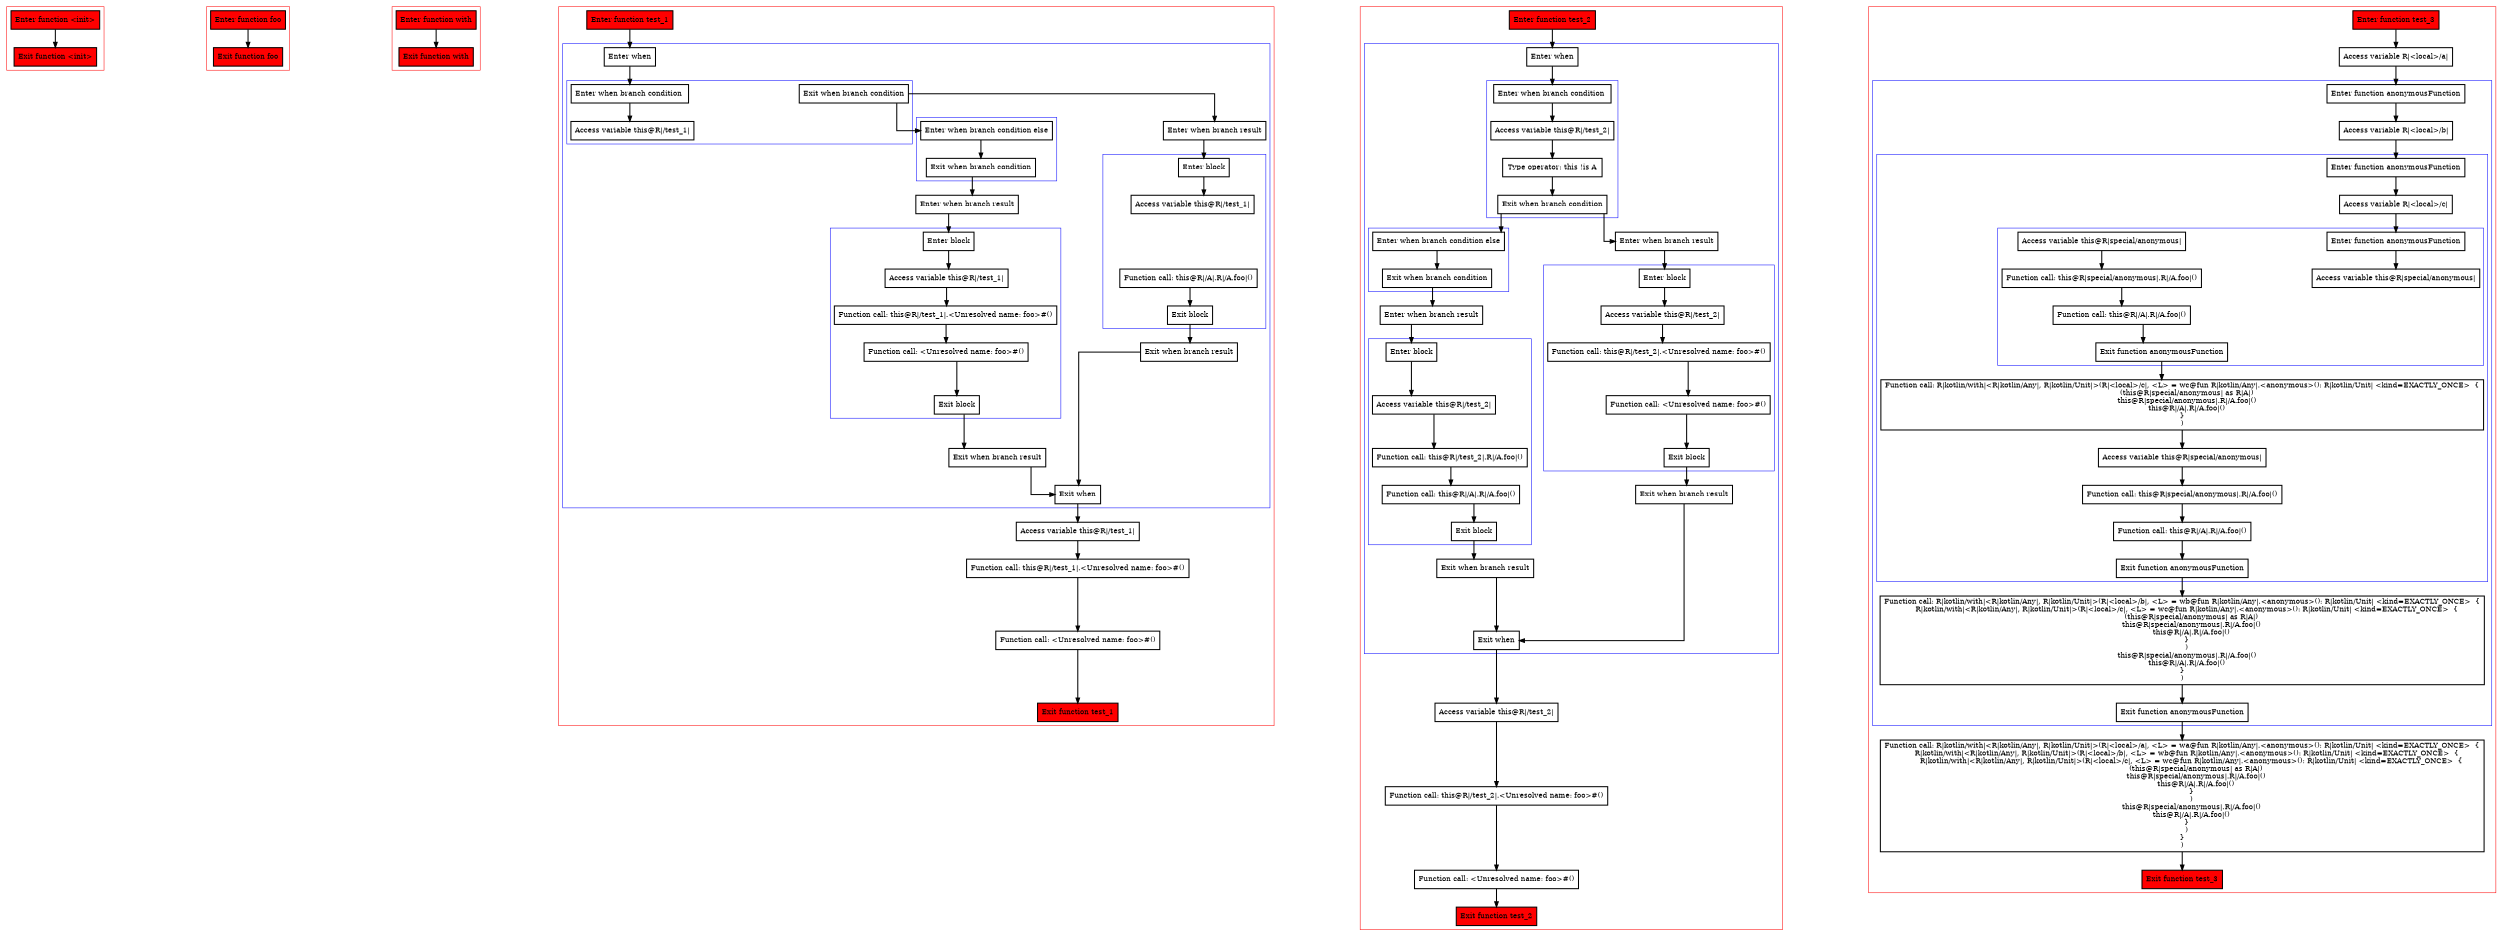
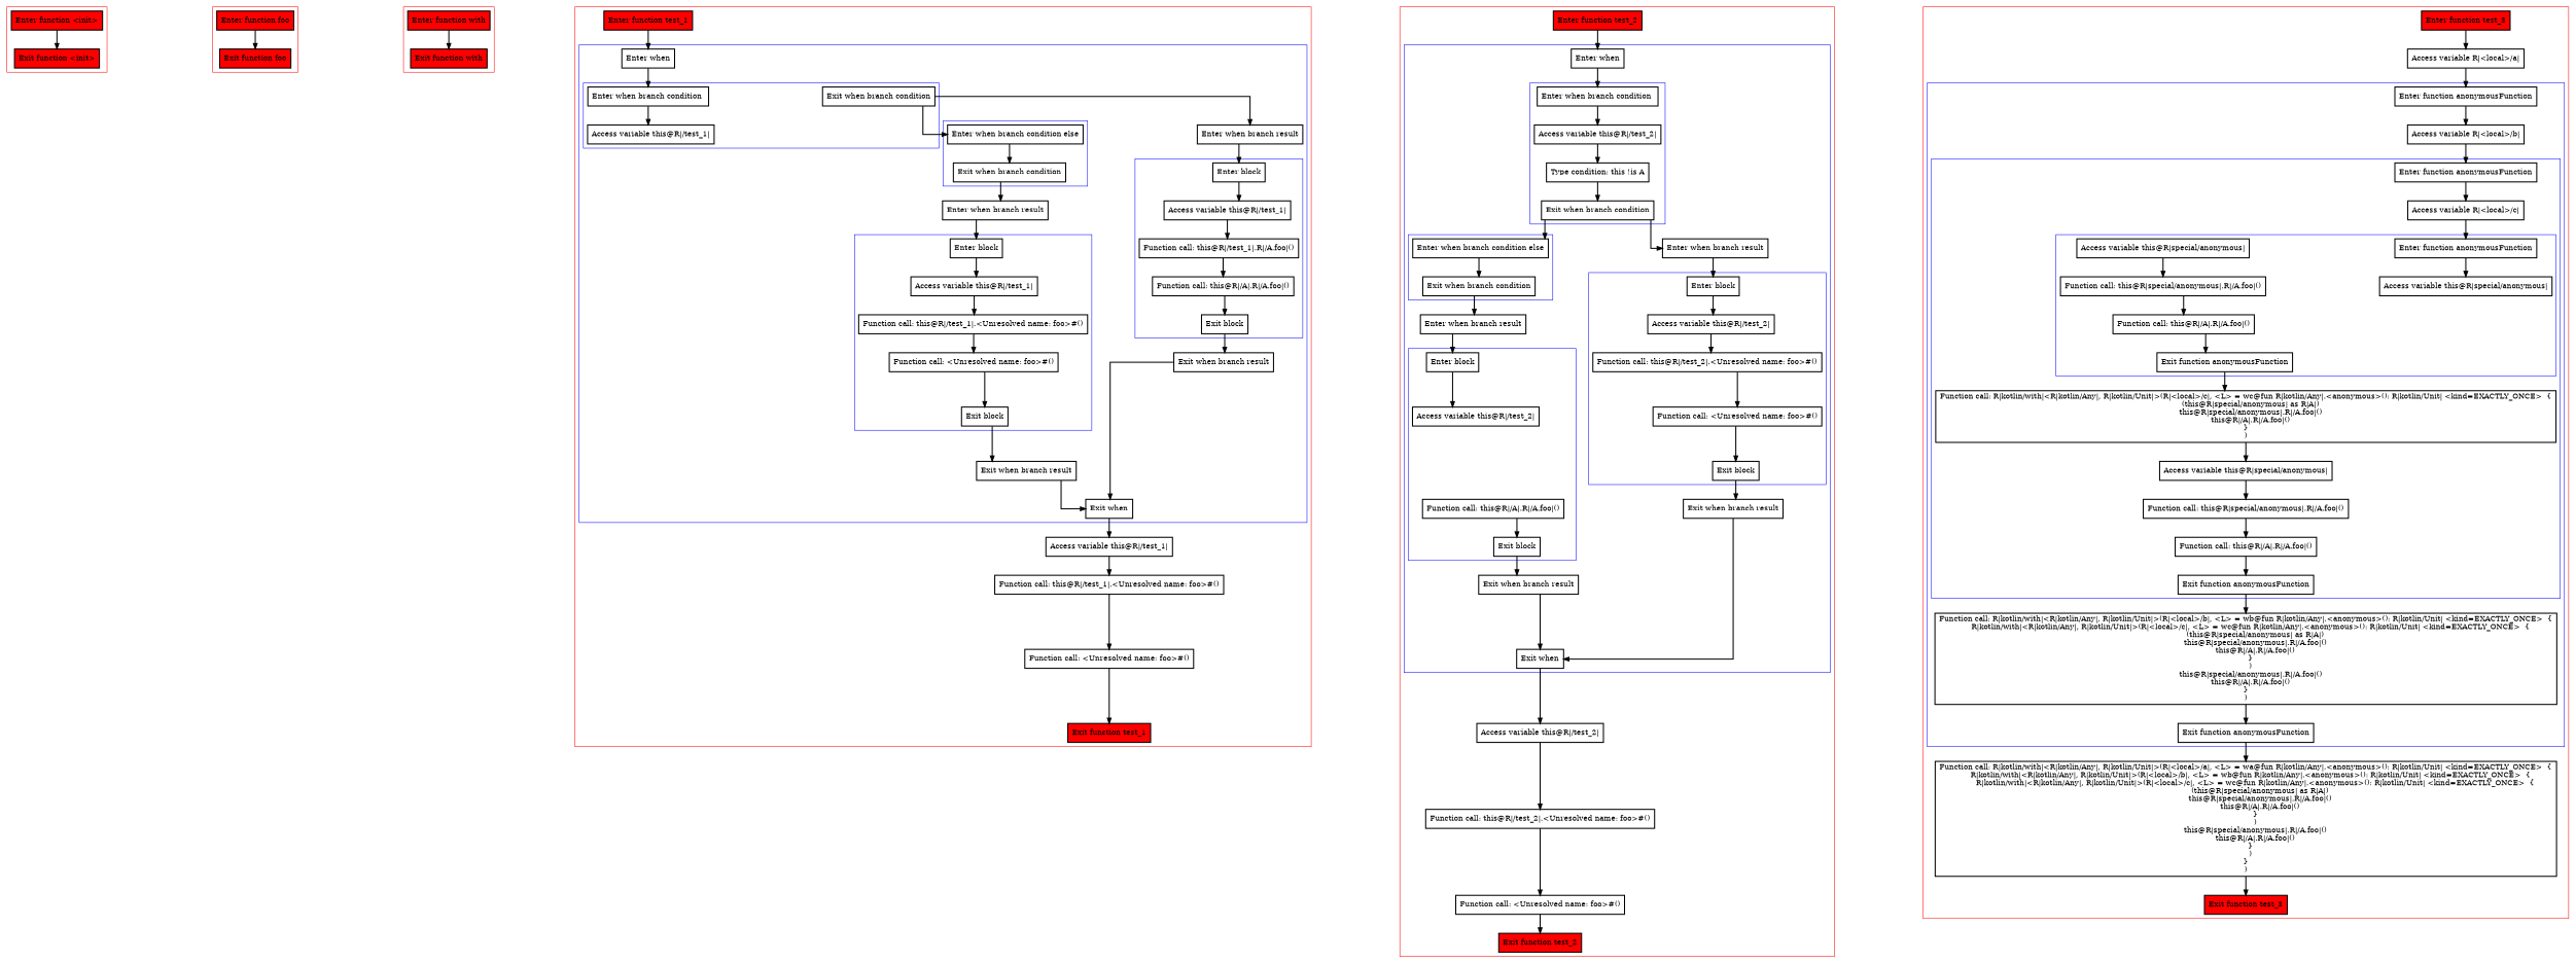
  digraph {
    nodesep=3
    splines=ortho
    node [penwidth=2 shape=box]
    edge [penwidth=2]
    n1 [fillcolor=red label="Enter function <init>" style=filled]
    n2 [fillcolor=red label="Exit function <init>" style=filled]
    n3 [fillcolor=red label="Enter function foo" style=filled]
    n4 [fillcolor=red label="Exit function foo" style=filled]
    n5 [fillcolor=red label="Enter function with" style=filled]
    n6 [fillcolor=red label="Exit function with" style=filled]
    n7 [label="Enter when branch condition "]
    n8 [label="Access variable this@R|/test_1|"]
    n9 [label="Exit when branch condition"]
    n10 [label="Enter when branch condition else"]
    n11 [label="Exit when branch condition"]
    n12 [label="Enter block"]
    n13 [label="Access variable this@R|/test_1|"]
    n14 [label="Function call: this@R|/test_1|.<Unresolved name: foo>#()"]
    n15 [label="Function call: <Unresolved name: foo>#()"]
    n16 [label="Exit block"]
    n17 [label="Enter block"]
    n18 [label="Access variable this@R|/test_1|"]
+   n19 [label="Function call: this@R|/test_1|.R|/A.foo|()"]
    n20 [label="Function call: this@R|/A|.R|/A.foo|()"]
    n21 [label="Exit block"]
    n22 [label="Enter when"]
    n23 [label="Enter when branch result"]
    n24 [label="Exit when branch result"]
    n25 [label="Enter when branch result"]
    n26 [label="Exit when branch result"]
    n27 [label="Exit when"]
    n28 [fillcolor=red label="Enter function test_1" style=filled]
    n29 [label="Access variable this@R|/test_1|"]
    n30 [label="Function call: this@R|/test_1|.<Unresolved name: foo>#()"]
    n31 [label="Function call: <Unresolved name: foo>#()"]
    n32 [fillcolor=red label="Exit function test_1" style=filled]
    n33 [label="Enter when branch condition "]
    n34 [label="Access variable this@R|/test_2|"]
-   n35 [label="Type operator: this !is A"]
+   n35 [label="Type condition: this !is A"]
    n36 [label="Exit when branch condition"]
    n37 [label="Enter when branch condition else"]
    n38 [label="Exit when branch condition"]
    n39 [label="Enter block"]
    n40 [label="Access variable this@R|/test_2|"]
-   n41 [label="Function call: this@R|/test_2|.R|/A.foo|()"]
    n42 [label="Function call: this@R|/A|.R|/A.foo|()"]
    n43 [label="Exit block"]
    n44 [label="Enter block"]
    n45 [label="Access variable this@R|/test_2|"]
    n46 [label="Function call: this@R|/test_2|.<Unresolved name: foo>#()"]
    n47 [label="Function call: <Unresolved name: foo>#()"]
    n48 [label="Exit block"]
    n49 [label="Enter when"]
    n50 [label="Enter when branch result"]
    n51 [label="Exit when branch result"]
    n52 [label="Enter when branch result"]
    n53 [label="Exit when branch result"]
    n54 [label="Exit when"]
    n55 [fillcolor=red label="Enter function test_2" style=filled]
    n56 [label="Access variable this@R|/test_2|"]
    n57 [label="Function call: this@R|/test_2|.<Unresolved name: foo>#()"]
    n58 [label="Function call: <Unresolved name: foo>#()"]
    n59 [fillcolor=red label="Exit function test_2" style=filled]
    n60 [label="Enter function anonymousFunction"]
    n61 [label="Access variable this@R|special/anonymous|"]
    n62 [label="Access variable this@R|special/anonymous|"]
    n63 [label="Function call: this@R|special/anonymous|.R|/A.foo|()"]
    n64 [label="Function call: this@R|/A|.R|/A.foo|()"]
    n65 [label="Exit function anonymousFunction"]
    n66 [label="Enter function anonymousFunction"]
    n67 [label="Access variable R|<local>/c|"]
    n68 [label="Function call: R|kotlin/with|<R|kotlin/Any|, R|kotlin/Unit|>(R|<local>/c|, <L> = wc@fun R|kotlin/Any|.<anonymous>(): R|kotlin/Unit| <kind=EXACTLY_ONCE>  {\n    (this@R|special/anonymous| as R|A|)\n    this@R|special/anonymous|.R|/A.foo|()\n    this@R|/A|.R|/A.foo|()\n}\n)"]
    n69 [label="Access variable this@R|special/anonymous|"]
    n70 [label="Function call: this@R|special/anonymous|.R|/A.foo|()"]
    n71 [label="Function call: this@R|/A|.R|/A.foo|()"]
    n72 [label="Exit function anonymousFunction"]
    n73 [label="Enter function anonymousFunction"]
    n74 [label="Access variable R|<local>/b|"]
    n75 [label="Function call: R|kotlin/with|<R|kotlin/Any|, R|kotlin/Unit|>(R|<local>/b|, <L> = wb@fun R|kotlin/Any|.<anonymous>(): R|kotlin/Unit| <kind=EXACTLY_ONCE>  {\n    R|kotlin/with|<R|kotlin/Any|, R|kotlin/Unit|>(R|<local>/c|, <L> = wc@fun R|kotlin/Any|.<anonymous>(): R|kotlin/Unit| <kind=EXACTLY_ONCE>  {\n        (this@R|special/anonymous| as R|A|)\n        this@R|special/anonymous|.R|/A.foo|()\n        this@R|/A|.R|/A.foo|()\n    }\n    )\n    this@R|special/anonymous|.R|/A.foo|()\n    this@R|/A|.R|/A.foo|()\n}\n)"]
    n76 [label="Exit function anonymousFunction"]
    n77 [fillcolor=red label="Enter function test_3" style=filled]
    n78 [label="Access variable R|<local>/a|"]
    n79 [label="Function call: R|kotlin/with|<R|kotlin/Any|, R|kotlin/Unit|>(R|<local>/a|, <L> = wa@fun R|kotlin/Any|.<anonymous>(): R|kotlin/Unit| <kind=EXACTLY_ONCE>  {\n    R|kotlin/with|<R|kotlin/Any|, R|kotlin/Unit|>(R|<local>/b|, <L> = wb@fun R|kotlin/Any|.<anonymous>(): R|kotlin/Unit| <kind=EXACTLY_ONCE>  {\n        R|kotlin/with|<R|kotlin/Any|, R|kotlin/Unit|>(R|<local>/c|, <L> = wc@fun R|kotlin/Any|.<anonymous>(): R|kotlin/Unit| <kind=EXACTLY_ONCE>  {\n            (this@R|special/anonymous| as R|A|)\n            this@R|special/anonymous|.R|/A.foo|()\n            this@R|/A|.R|/A.foo|()\n        }\n        )\n        this@R|special/anonymous|.R|/A.foo|()\n        this@R|/A|.R|/A.foo|()\n    }\n    )\n}\n)"]
    n80 [fillcolor=red label="Exit function test_3" style=filled]
    subgraph cluster_1 {
      color=red
      n1
      n2
    }
    subgraph cluster_2 {
      color=red
      n3
      n4
    }
    subgraph cluster_3 {
      color=red
      n5
      n6
    }
    subgraph cluster_4 {
      color=red
      n28
      n29
      n30
      n31
      n32
      subgraph cluster_5 {
        color=blue
        n22
        n23
        n24
        n25
        n26
        n27
        subgraph cluster_6 {
          color=blue
          n7
          n8
          n9
        }
        subgraph cluster_7 {
          color=blue
          n10
          n11
        }
        subgraph cluster_8 {
          color=blue
          n12
          n13
          n14
          n15
          n16
        }
        subgraph cluster_9 {
          color=blue
          n17
          n18
+         n19
          n20
          n21
        }
      }
    }
    subgraph cluster_10 {
      color=red
      n55
      n56
      n57
      n58
      n59
      subgraph cluster_11 {
        color=blue
        n49
        n50
        n51
        n52
        n53
        n54
        subgraph cluster_12 {
          color=blue
          n33
          n34
          n35
          n36
        }
        subgraph cluster_13 {
          color=blue
          n37
          n38
        }
        subgraph cluster_14 {
          color=blue
          n39
          n40
-         n41
          n42
          n43
        }
        subgraph cluster_15 {
          color=blue
          n44
          n45
          n46
          n47
          n48
        }
      }
    }
    subgraph cluster_16 {
      color=red
      n77
      n78
      n79
      n80
      subgraph cluster_17 {
        color=blue
        n73
        n74
        n75
        n76
        subgraph cluster_18 {
          color=blue
          n66
          n67
          n68
          n69
          n70
          n71
          n72
          subgraph cluster_19 {
            color=blue
            n60
            n61
            n62
            n63
            n64
            n65
          }
        }
      }
    }
    n1 -> n2
    n3 -> n4
    n5 -> n6
    n7 -> n8
    n9 -> n10
    n9 -> n25
    n10 -> n11
    n11 -> n23
    n12 -> n13
    n13 -> n14
    n14 -> n15
    n15 -> n16
    n16 -> n24
    n17 -> n18
+   n18 -> n19
+   n19 -> n20
    n20 -> n21
    n21 -> n26
    n22 -> n7
    n23 -> n12
    n24 -> n27
    n25 -> n17
    n26 -> n27
    n27 -> n29
    n28 -> n22
    n29 -> n30
    n30 -> n31
    n31 -> n32
    n33 -> n34
    n34 -> n35
    n35 -> n36
    n36 -> n37
    n36 -> n52
    n37 -> n38
    n38 -> n50
    n39 -> n40
-   n40 -> n41
-   n41 -> n42
    n42 -> n43
    n43 -> n51
    n44 -> n45
    n45 -> n46
    n46 -> n47
    n47 -> n48
    n48 -> n53
    n49 -> n33
    n50 -> n39
    n51 -> n54
    n52 -> n44
    n53 -> n54
    n54 -> n56
    n55 -> n49
    n56 -> n57
    n57 -> n58
    n58 -> n59
    n60 -> n61
    n62 -> n63
    n63 -> n64
    n64 -> n65
    n65 -> n68
    n66 -> n67
    n67 -> n60
    n68 -> n69
    n69 -> n70
    n70 -> n71
    n71 -> n72
    n72 -> n75
    n73 -> n74
    n74 -> n66
    n75 -> n76
    n76 -> n79
    n77 -> n78
    n78 -> n73
    n79 -> n80
  }
